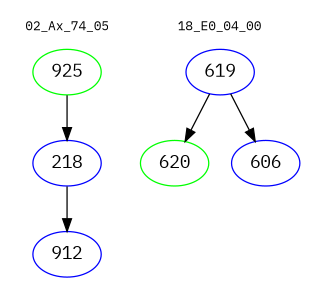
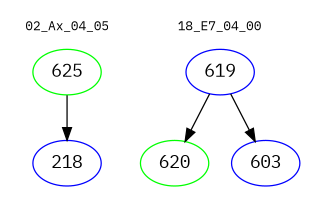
  digraph {
    fontname="IBM Plex Mono"
    node [color=blue fontname="IBM Plex Mono"]
    edge [color=black fontname="IBM Plex Mono"]
-   n1 [color=green label=925]
+   n1 [color=green label=625]
    n2 [label=218]
-   n3 [label=912]
    n4 [color=green label=620]
    n5 [label=619]
-   n6 [label=606]
+   n6 [label=603]
    subgraph cluster_1 {
      color=white
      fontsize=10
-     label="02_Ax_74_05"
+     label="02_Ax_04_05"
      n1
      n2
-     n3
    }
    subgraph cluster_2 {
      color=white
      fontsize=10
-     label="18_E0_04_00"
+     label="18_E7_04_00"
      n4
      n5
      n6
    }
    n1 -> n2
-   n2 -> n3
    n5 -> n4
    n5 -> n6
  }
